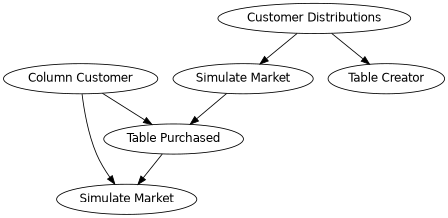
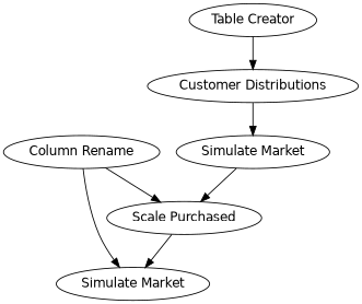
  digraph {
    fontname="DejaVu Sans"
    rankdir=TB
    node [fontname="DejaVu Sans"]
    edge [fontname="DejaVu Sans"]
-   n1 [label="Column Customer"]
+   n1 [label="Column Rename"]
    n2 [label="Simulate Market"]
-   n3 [label="Table Purchased"]
+   n3 [label="Scale Purchased"]
    n4 [label="Simulate Market"]
    n5 [label="Table Creator"]
    n6 [label="Customer Distributions"]
    n1 -> n2
    n1 -> n3
    n3 -> n2
    n4 -> n3
-   n6 -> n5
+   n5 -> n6
    n6 -> n4
  }
